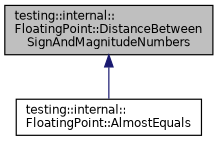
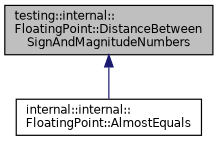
  digraph {
    rankdir=TB
    node [color=black fontname=Helvetica fontsize=10 shape=record]
    n1 [fillcolor=grey75 fontcolor=black height=0.2 label="testing::internal::\lFloatingPoint::DistanceBetween\lSignAndMagnitudeNumbers" style=filled width=0.4]
-   n2 [height=0.2 label="testing::internal::\lFloatingPoint::AlmostEquals" width=0.4]
+   n2 [height=0.2 label="internal::internal::\lFloatingPoint::AlmostEquals" width=0.4]
    n1 -> n2 [color=midnightblue dir=back fontname=Helvetica fontsize=10 labelfontname=Helvetica labelfontsize=10 style=solid]
  }
